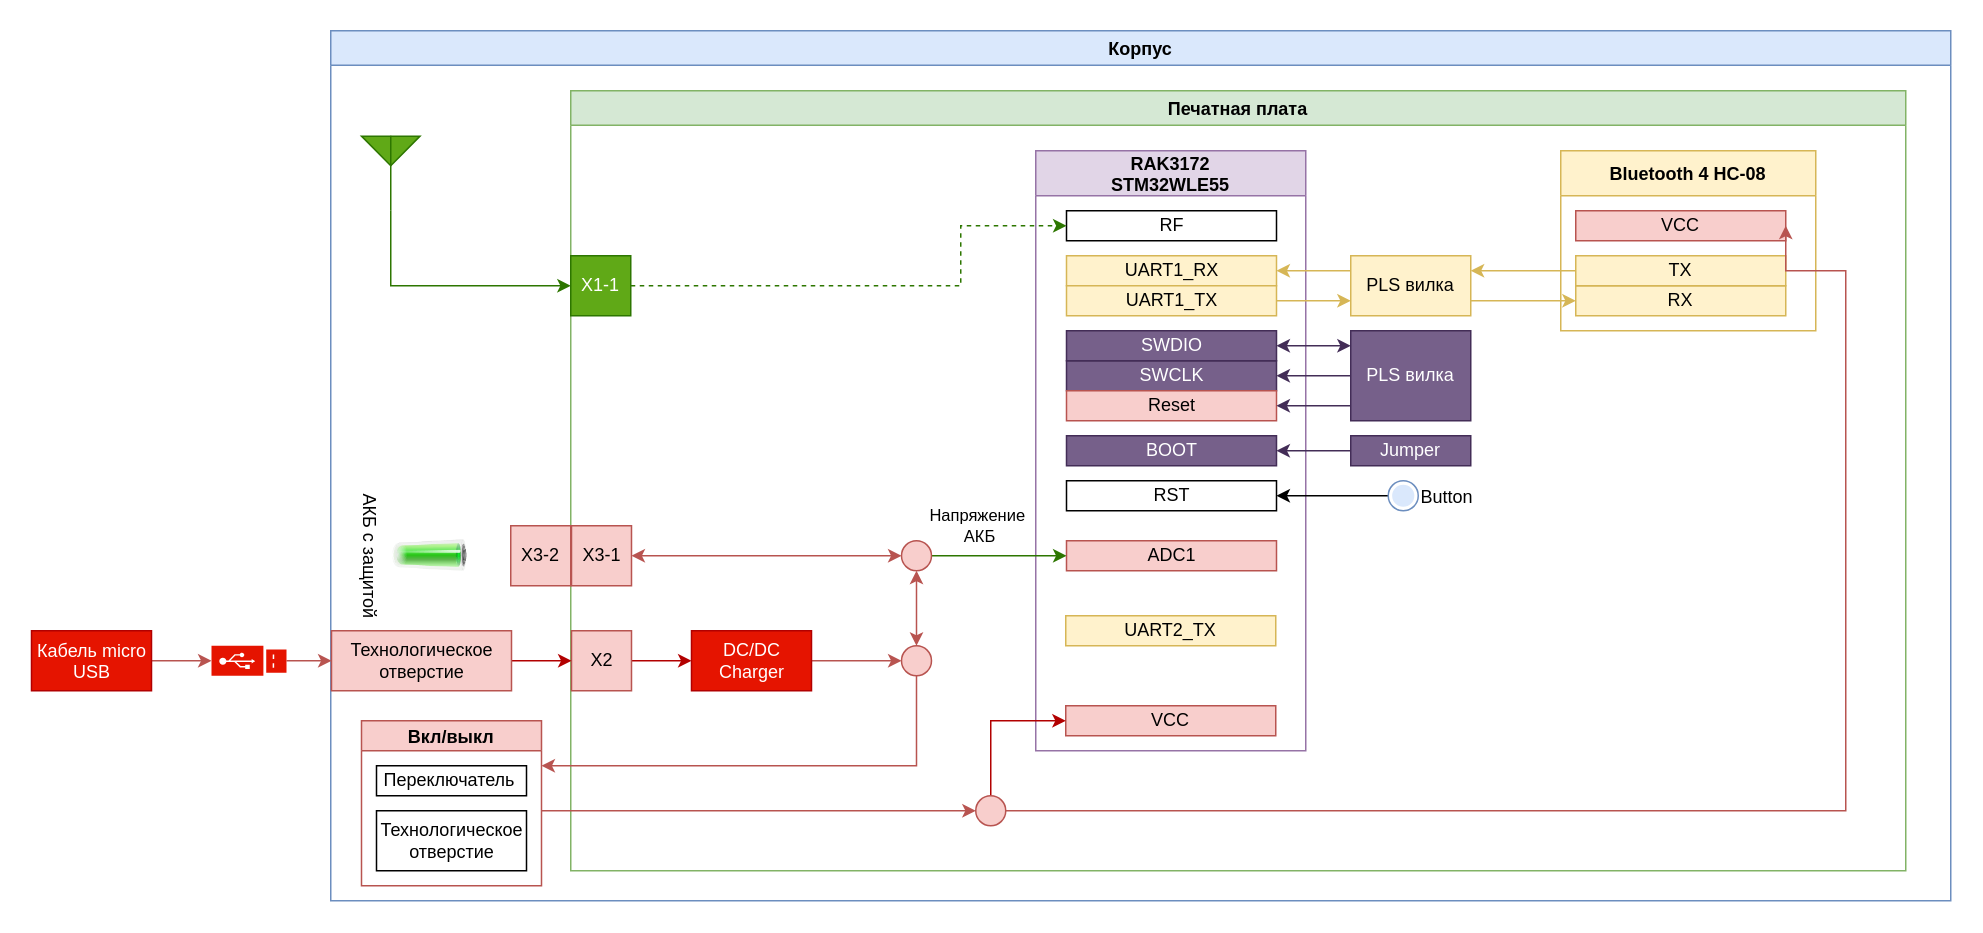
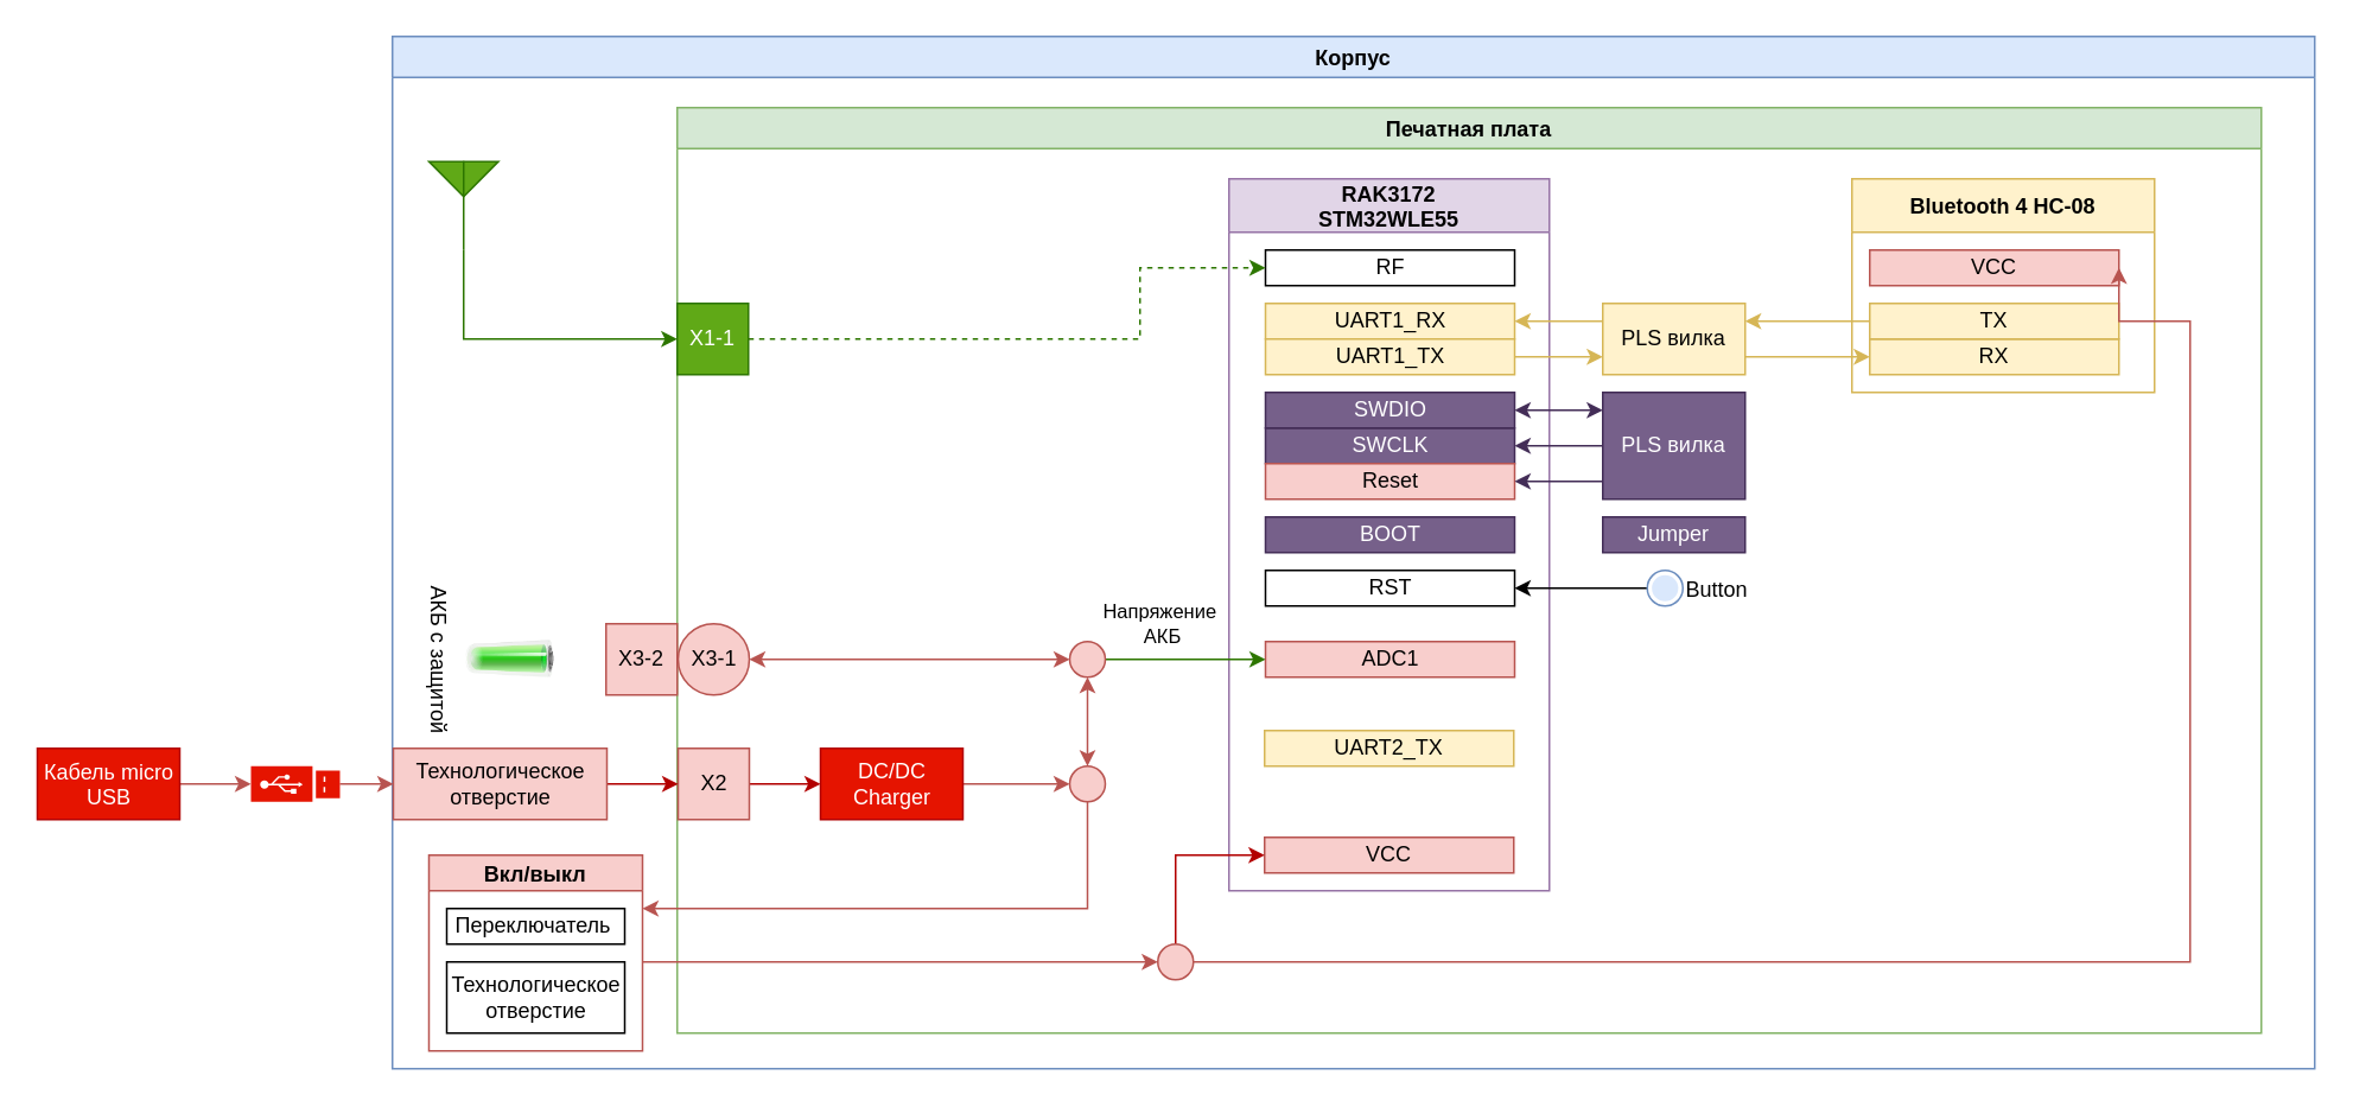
  <mxCell id="0" />
  <mxCell id="1" parent="0" />
  <mxCell id="2" value="Корпус" style="swimlane;fillColor=#dae8fc;strokeColor=#6c8ebf;strokeWidth=1;" parent="1" vertex="1"><mxGeometry x="220" y="20" width="1080" height="580" as="geometry" /></mxCell>
  <mxCell id="3" value="Печатная плата" style="swimlane;fillColor=#d5e8d4;strokeColor=#82b366;strokeWidth=1;" parent="2" vertex="1"><mxGeometry x="160" y="40" width="890" height="520" as="geometry" /></mxCell>
  <mxCell id="4" value="RAK3172&#10;STM32WLE55" style="swimlane;strokeWidth=1;fillColor=#e1d5e7;strokeColor=#9673a6;startSize=30;" parent="3" vertex="1"><mxGeometry x="310" y="40" width="180" height="400" as="geometry" /></mxCell>
  <mxCell id="5" value="RF" style="rounded=0;whiteSpace=wrap;html=1;strokeWidth=1;" parent="4" vertex="1"><mxGeometry x="20.5" y="40" width="140" height="20" as="geometry" /></mxCell>
  <mxCell id="6" value="UART1_RX" style="rounded=0;whiteSpace=wrap;html=1;strokeWidth=1;fillColor=#fff2cc;strokeColor=#d6b656;" parent="4" vertex="1"><mxGeometry x="20.5" y="70" width="140" height="20" as="geometry" /></mxCell>
  <mxCell id="7" value="SWCLK" style="rounded=0;whiteSpace=wrap;html=1;strokeWidth=1;fillColor=#76608a;fontColor=#ffffff;strokeColor=#432D57;" parent="4" vertex="1"><mxGeometry x="20.5" y="140" width="140" height="20" as="geometry" /></mxCell>
  <mxCell id="8" value="RST" style="rounded=0;whiteSpace=wrap;html=1;strokeWidth=1;" parent="4" vertex="1"><mxGeometry x="20.5" y="220" width="140" height="20" as="geometry" /></mxCell>
  <mxCell id="9" value="SWDIO" style="rounded=0;whiteSpace=wrap;html=1;strokeWidth=1;fillColor=#76608a;fontColor=#ffffff;strokeColor=#432D57;" parent="4" vertex="1"><mxGeometry x="20.5" y="120" width="140" height="20" as="geometry" /></mxCell>
  <mxCell id="10" value="UART1_TX" style="rounded=0;whiteSpace=wrap;html=1;strokeWidth=1;fillColor=#fff2cc;strokeColor=#d6b656;" parent="4" vertex="1"><mxGeometry x="20.5" y="90" width="140" height="20" as="geometry" /></mxCell>
  <mxCell id="11" value="BOOT" style="rounded=0;whiteSpace=wrap;html=1;strokeWidth=1;fillColor=#76608a;fontColor=#ffffff;strokeColor=#432D57;" parent="4" vertex="1"><mxGeometry x="20.5" y="190" width="140" height="20" as="geometry" /></mxCell>
  <mxCell id="12" value="VCC" style="rounded=0;whiteSpace=wrap;html=1;strokeWidth=1;fillColor=#f8cecc;strokeColor=#b85450;" parent="4" vertex="1"><mxGeometry x="20" y="370" width="140" height="20" as="geometry" /></mxCell>
  <mxCell id="13" value="ADC1" style="rounded=0;whiteSpace=wrap;html=1;strokeWidth=1;fillColor=#f8cecc;strokeColor=#b85450;" parent="4" vertex="1"><mxGeometry x="20.5" y="260" width="140" height="20" as="geometry" /></mxCell>
  <mxCell id="14" value="UART2_TX" style="rounded=0;whiteSpace=wrap;html=1;strokeWidth=1;fillColor=#fff2cc;strokeColor=#d6b656;" vertex="1" parent="4"><mxGeometry x="20" y="310" width="140" height="20" as="geometry" /></mxCell>
  <mxCell id="15" value="Reset" style="rounded=0;whiteSpace=wrap;html=1;strokeWidth=1;fillColor=#f8cecc;strokeColor=#b85450;" vertex="1" parent="4"><mxGeometry x="20.5" y="160" width="140" height="20" as="geometry" /></mxCell>
  <mxCell id="16" style="edgeStyle=orthogonalEdgeStyle;rounded=0;orthogonalLoop=1;jettySize=auto;html=1;exitX=0;exitY=0.25;exitDx=0;exitDy=0;entryX=1;entryY=0.5;entryDx=0;entryDy=0;strokeWidth=1;fillColor=#fff2cc;strokeColor=#d6b656;" parent="3" source="18" target="6" edge="1"><mxGeometry relative="1" as="geometry" /></mxCell>
  <mxCell id="17" style="edgeStyle=orthogonalEdgeStyle;rounded=0;orthogonalLoop=1;jettySize=auto;html=1;exitX=1;exitY=0.75;exitDx=0;exitDy=0;entryX=0;entryY=0.5;entryDx=0;entryDy=0;strokeWidth=1;fillColor=#fff2cc;strokeColor=#d6b656;" parent="3" source="18" target="37" edge="1"><mxGeometry relative="1" as="geometry" /></mxCell>
  <mxCell id="18" value="PLS вилка" style="rounded=0;whiteSpace=wrap;html=1;strokeWidth=1;fillColor=#fff2cc;strokeColor=#d6b656;" parent="3" vertex="1"><mxGeometry x="520" y="110" width="80" height="40" as="geometry" /></mxCell>
  <mxCell id="19" style="edgeStyle=orthogonalEdgeStyle;rounded=0;orthogonalLoop=1;jettySize=auto;html=1;exitX=1;exitY=0.5;exitDx=0;exitDy=0;entryX=0;entryY=0.75;entryDx=0;entryDy=0;strokeWidth=1;fillColor=#fff2cc;strokeColor=#d6b656;" parent="3" source="10" target="18" edge="1"><mxGeometry relative="1" as="geometry" /></mxCell>
  <mxCell id="20" style="edgeStyle=orthogonalEdgeStyle;rounded=0;orthogonalLoop=1;jettySize=auto;html=1;entryX=1;entryY=0.5;entryDx=0;entryDy=0;startArrow=none;startFill=0;strokeWidth=1;fillColor=#76608a;strokeColor=#432D57;" parent="3" source="22" target="7" edge="1"><mxGeometry relative="1" as="geometry" /></mxCell>
  <mxCell id="21" style="edgeStyle=orthogonalEdgeStyle;rounded=0;orthogonalLoop=1;jettySize=auto;html=1;fillColor=#76608a;strokeColor=#432D57;" edge="1" parent="3" source="22" target="15"><mxGeometry relative="1" as="geometry"><Array as="points"><mxPoint x="510" y="210" /><mxPoint x="510" y="210" /></Array></mxGeometry></mxCell>
  <mxCell id="22" value="PLS вилка" style="rounded=0;whiteSpace=wrap;html=1;strokeWidth=1;fillColor=#76608a;strokeColor=#432D57;fontColor=#ffffff;" parent="3" vertex="1"><mxGeometry x="520" y="160" width="80" height="60" as="geometry" /></mxCell>
  <mxCell id="23" style="edgeStyle=orthogonalEdgeStyle;rounded=0;orthogonalLoop=1;jettySize=auto;html=1;exitX=1;exitY=0.5;exitDx=0;exitDy=0;startArrow=classic;startFill=1;strokeWidth=1;fillColor=#76608a;strokeColor=#432D57;" parent="3" source="9" target="22" edge="1"><mxGeometry relative="1" as="geometry"><Array as="points"><mxPoint x="510" y="170" /><mxPoint x="510" y="170" /></Array></mxGeometry></mxCell>
  <mxCell id="24" style="edgeStyle=orthogonalEdgeStyle;rounded=0;orthogonalLoop=1;jettySize=auto;html=1;exitX=1;exitY=0.5;exitDx=0;exitDy=0;entryX=0;entryY=0.5;entryDx=0;entryDy=0;strokeWidth=1;fillColor=#f8cecc;strokeColor=#b85450;" parent="3" source="25" target="42" edge="1"><mxGeometry relative="1" as="geometry" /></mxCell>
  <mxCell id="25" value="DC/DC&lt;br&gt;Charger" style="rounded=0;whiteSpace=wrap;html=1;fillColor=#e51400;fontColor=#ffffff;strokeColor=#B20000;strokeWidth=1;" parent="3" vertex="1"><mxGeometry x="80.5" y="360" width="80" height="40" as="geometry" /></mxCell>
  <mxCell id="26" style="edgeStyle=orthogonalEdgeStyle;rounded=0;orthogonalLoop=1;jettySize=auto;html=1;startArrow=none;startFill=0;strokeWidth=1;" parent="3" source="27" target="8" edge="1"><mxGeometry relative="1" as="geometry" /></mxCell>
  <mxCell id="27" value="Button" style="dashed=0;labelPosition=right;align=left;shape=mxgraph.gmdl.radiobutton;strokeColor=#6c8ebf;fillColor=#dae8fc;strokeWidth=1;aspect=fixed;sketch=0;labelBackgroundColor=#FFFFFF;" parent="3" vertex="1"><mxGeometry x="545" y="260" width="20" height="20" as="geometry" /></mxCell>
- <mxCell id="28" style="edgeStyle=orthogonalEdgeStyle;rounded=0;orthogonalLoop=1;jettySize=auto;html=1;exitX=0;exitY=0.5;exitDx=0;exitDy=0;entryX=1;entryY=0.5;entryDx=0;entryDy=0;startArrow=none;startFill=0;strokeWidth=1;fillColor=#76608a;strokeColor=#432D57;" parent="3" source="29" target="11" edge="1"><mxGeometry relative="1" as="geometry" /></mxCell>
  <mxCell id="29" value="Jumper" style="rounded=0;whiteSpace=wrap;html=1;strokeWidth=1;fillColor=#76608a;strokeColor=#432D57;fontColor=#ffffff;" parent="3" vertex="1"><mxGeometry x="520" y="230" width="80" height="20" as="geometry" /></mxCell>
  <mxCell id="30" style="edgeStyle=orthogonalEdgeStyle;rounded=0;orthogonalLoop=1;jettySize=auto;html=1;startArrow=none;startFill=0;strokeWidth=1;exitX=1;exitY=0.5;exitDx=0;exitDy=0;fillColor=#60a917;strokeColor=#2D7600;dashed=1;" parent="3" source="34" target="5" edge="1"><mxGeometry relative="1" as="geometry"><mxPoint x="60" y="130" as="sourcePoint" /><Array as="points"><mxPoint x="260" y="130" /><mxPoint x="260" y="90" /></Array></mxGeometry></mxCell>
  <mxCell id="31" style="edgeStyle=orthogonalEdgeStyle;rounded=0;orthogonalLoop=1;jettySize=auto;html=1;exitX=1;exitY=0.5;exitDx=0;exitDy=0;entryX=0;entryY=0.5;entryDx=0;entryDy=0;startArrow=none;startFill=0;strokeWidth=1;fillColor=#e51400;strokeColor=#B20000;" parent="3" source="33" target="25" edge="1"><mxGeometry relative="1" as="geometry"><mxPoint x="60.5" y="380" as="sourcePoint" /></mxGeometry></mxCell>
  <mxCell id="32" value="Напряжение&lt;br&gt;&amp;nbsp;АКБ" style="edgeStyle=orthogonalEdgeStyle;rounded=0;orthogonalLoop=1;jettySize=auto;html=1;entryX=0;entryY=0.5;entryDx=0;entryDy=0;startArrow=none;startFill=0;strokeWidth=1;fillColor=#60a917;strokeColor=#2D7600;exitX=1;exitY=0.5;exitDx=0;exitDy=0;" parent="3" source="46" target="13" edge="1"><mxGeometry x="-0.333" y="20" relative="1" as="geometry"><mxPoint as="offset" /><mxPoint x="260.5" y="250" as="sourcePoint" /></mxGeometry></mxCell>
  <mxCell id="33" value="X2" style="rounded=0;whiteSpace=wrap;html=1;strokeWidth=1;fillColor=#f8cecc;strokeColor=#b85450;" parent="3" vertex="1"><mxGeometry x="0.5" y="360" width="40" height="40" as="geometry" /></mxCell>
  <mxCell id="34" value="X1-1" style="rounded=0;whiteSpace=wrap;html=1;fillColor=#60a917;strokeColor=#2D7600;fontColor=#ffffff;strokeWidth=1;" parent="3" vertex="1"><mxGeometry y="110" width="40" height="40" as="geometry" /></mxCell>
- <mxCell id="35" value="X3-1" style="rounded=0;whiteSpace=wrap;html=1;strokeWidth=1;fillColor=#f8cecc;strokeColor=#b85450;" parent="3" vertex="1"><mxGeometry x="0.5" y="290" width="40" height="40" as="geometry" /></mxCell>
+ <mxCell id="35" value="X3-1" style="ellipse;whiteSpace=wrap;html=1;strokeWidth=1;fillColor=#f8cecc;strokeColor=#b85450;" parent="3" vertex="1"><mxGeometry x="0.5" y="290" width="40" height="40" as="geometry" /></mxCell>
  <mxCell id="36" value="Bluetooth 4 HC-08" style="swimlane;strokeWidth=1;fillColor=#fff2cc;strokeColor=#d6b656;startSize=30;" parent="3" vertex="1"><mxGeometry x="660" y="40" width="170" height="120" as="geometry" /></mxCell>
  <mxCell id="37" value="RX" style="rounded=0;whiteSpace=wrap;html=1;strokeWidth=1;fillColor=#fff2cc;strokeColor=#d6b656;" parent="36" vertex="1"><mxGeometry x="10" y="90" width="140" height="20" as="geometry" /></mxCell>
  <mxCell id="38" value="TX" style="rounded=0;whiteSpace=wrap;html=1;strokeWidth=1;fillColor=#fff2cc;strokeColor=#d6b656;" parent="36" vertex="1"><mxGeometry x="10" y="70" width="140" height="20" as="geometry" /></mxCell>
  <mxCell id="39" value="VCC" style="rounded=0;whiteSpace=wrap;html=1;strokeWidth=1;fillColor=#f8cecc;strokeColor=#b85450;" parent="36" vertex="1"><mxGeometry x="10" y="40" width="140" height="20" as="geometry" /></mxCell>
  <mxCell id="40" style="edgeStyle=orthogonalEdgeStyle;rounded=0;orthogonalLoop=1;jettySize=auto;html=1;exitX=0;exitY=0.5;exitDx=0;exitDy=0;entryX=1;entryY=0.25;entryDx=0;entryDy=0;strokeWidth=1;fillColor=#fff2cc;strokeColor=#d6b656;" parent="3" source="38" target="18" edge="1"><mxGeometry relative="1" as="geometry" /></mxCell>
  <mxCell id="41" style="edgeStyle=orthogonalEdgeStyle;rounded=0;orthogonalLoop=1;jettySize=auto;html=1;exitX=0.5;exitY=0;exitDx=0;exitDy=0;strokeWidth=1;fillColor=#f8cecc;strokeColor=#b85450;entryX=0.5;entryY=1;entryDx=0;entryDy=0;startArrow=classic;startFill=1;" parent="3" source="42" target="46" edge="1"><mxGeometry relative="1" as="geometry"><mxPoint x="230.5" y="340" as="targetPoint" /></mxGeometry></mxCell>
  <mxCell id="42" value="" style="ellipse;fillColor=#f8cecc;strokeColor=#b85450;" parent="3" vertex="1"><mxGeometry x="220.5" y="370" width="20" height="20" as="geometry" /></mxCell>
  <mxCell id="43" style="edgeStyle=orthogonalEdgeStyle;rounded=0;orthogonalLoop=1;jettySize=auto;html=1;entryX=1;entryY=0.5;entryDx=0;entryDy=0;strokeWidth=1;fillColor=#f8cecc;strokeColor=#b85450;exitX=1;exitY=0.5;exitDx=0;exitDy=0;" parent="3" source="47" target="39" edge="1"><mxGeometry relative="1" as="geometry"><mxPoint x="300" y="470" as="sourcePoint" /><Array as="points"><mxPoint x="850" y="480" /><mxPoint x="850" y="120" /></Array></mxGeometry></mxCell>
  <mxCell id="44" style="edgeStyle=orthogonalEdgeStyle;rounded=0;orthogonalLoop=1;jettySize=auto;html=1;entryX=0;entryY=0.5;entryDx=0;entryDy=0;startArrow=none;startFill=0;strokeWidth=1;fillColor=#e51400;strokeColor=#B20000;exitX=0.5;exitY=0;exitDx=0;exitDy=0;" parent="3" source="47" target="12" edge="1"><mxGeometry relative="1" as="geometry"><mxPoint x="280.5" y="350" as="sourcePoint" /></mxGeometry></mxCell>
  <mxCell id="45" style="edgeStyle=orthogonalEdgeStyle;rounded=0;orthogonalLoop=1;jettySize=auto;html=1;exitX=0;exitY=0.5;exitDx=0;exitDy=0;entryX=1;entryY=0.5;entryDx=0;entryDy=0;strokeWidth=1;fillColor=#f8cecc;strokeColor=#b85450;startArrow=classic;startFill=1;" parent="3" source="46" target="35" edge="1"><mxGeometry relative="1" as="geometry"><mxPoint x="160.5" y="310" as="targetPoint" /></mxGeometry></mxCell>
  <mxCell id="46" value="" style="ellipse;fillColor=#f8cecc;strokeColor=#b85450;" parent="3" vertex="1"><mxGeometry x="220.5" y="300" width="20" height="20" as="geometry" /></mxCell>
  <mxCell id="47" value="" style="ellipse;fillColor=#f8cecc;strokeColor=#b85450;" parent="3" vertex="1"><mxGeometry x="270" y="470" width="20" height="20" as="geometry" /></mxCell>
  <mxCell id="48" style="edgeStyle=orthogonalEdgeStyle;rounded=0;orthogonalLoop=1;jettySize=auto;html=1;startArrow=none;startFill=0;strokeWidth=1;fillColor=#60a917;strokeColor=#2D7600;exitX=0.5;exitY=1;exitDx=0;exitDy=0;exitPerimeter=0;entryX=0;entryY=0.5;entryDx=0;entryDy=0;" parent="2" source="51" target="34" edge="1"><mxGeometry relative="1" as="geometry"><mxPoint x="120" y="170" as="targetPoint" /><mxPoint x="120" y="170" as="sourcePoint" /></mxGeometry></mxCell>
  <mxCell id="49" style="edgeStyle=orthogonalEdgeStyle;rounded=0;orthogonalLoop=1;jettySize=auto;html=1;entryX=0;entryY=0.5;entryDx=0;entryDy=0;startArrow=none;startFill=0;strokeWidth=1;fillColor=#e51400;strokeColor=#B20000;exitX=1;exitY=0.5;exitDx=0;exitDy=0;" parent="2" source="50" target="33" edge="1"><mxGeometry relative="1" as="geometry"><mxPoint x="47.794" y="420" as="sourcePoint" /><mxPoint x="160.5" y="420" as="targetPoint" /></mxGeometry></mxCell>
  <mxCell id="50" value="Технологическое отверстие" style="rounded=0;whiteSpace=wrap;html=1;fillColor=#f8cecc;strokeColor=#b85450;strokeWidth=1;" parent="2" vertex="1"><mxGeometry x="0.5" y="400" width="120" height="40" as="geometry" /></mxCell>
  <mxCell id="51" value="" style="verticalLabelPosition=bottom;shadow=0;dashed=0;align=center;html=1;verticalAlign=top;shape=mxgraph.electrical.radio.aerial_-_antenna_2;fillColor=#60a917;fontColor=#ffffff;strokeColor=#2D7600;strokeWidth=1;" parent="2" vertex="1"><mxGeometry x="20.5" y="70" width="39" height="50" as="geometry" /></mxCell>
  <mxCell id="52" style="edgeStyle=orthogonalEdgeStyle;rounded=0;orthogonalLoop=1;jettySize=auto;html=1;entryX=0;entryY=0.5;entryDx=0;entryDy=0;startArrow=none;startFill=0;strokeWidth=1;fillColor=#f8cecc;strokeColor=#b85450;" parent="2" source="53" target="47" edge="1"><mxGeometry relative="1" as="geometry"><Array as="points"><mxPoint x="210" y="520" /><mxPoint x="210" y="520" /></Array></mxGeometry></mxCell>
  <mxCell id="53" value="Вкл/выкл" style="swimlane;startSize=20;fillColor=#f8cecc;rotation=0;strokeColor=#b85450;" parent="2" vertex="1"><mxGeometry x="20.5" y="460" width="120" height="110" as="geometry" /></mxCell>
  <mxCell id="54" value="Переключатель&amp;nbsp;" style="rounded=0;whiteSpace=wrap;html=1;fillColor=#FFFFFF;" parent="53" vertex="1"><mxGeometry x="10" y="30" width="100" height="20" as="geometry" /></mxCell>
  <mxCell id="55" value="Технологическое отверстие" style="rounded=0;whiteSpace=wrap;html=1;fillColor=#FFFFFF;" parent="53" vertex="1"><mxGeometry x="10" y="60" width="100" height="40" as="geometry" /></mxCell>
  <mxCell id="56" style="edgeStyle=orthogonalEdgeStyle;rounded=0;orthogonalLoop=1;jettySize=auto;html=1;exitX=0.5;exitY=1;exitDx=0;exitDy=0;startArrow=none;startFill=0;strokeWidth=1;fillColor=#f8cecc;strokeColor=#b85450;" parent="2" source="42" target="53" edge="1"><mxGeometry relative="1" as="geometry"><mxPoint x="250" y="490" as="targetPoint" /><Array as="points"><mxPoint x="390" y="490" /></Array></mxGeometry></mxCell>
  <mxCell id="57" value="АКБ с защитой" style="image;html=1;image=img/lib/clip_art/general/Battery_100_128x128.png;fontSize=12;rotation=90;" parent="2" vertex="1"><mxGeometry x="35" y="325" width="60" height="50" as="geometry" /></mxCell>
  <mxCell id="58" value="X3-2" style="rounded=0;whiteSpace=wrap;html=1;strokeWidth=1;fillColor=#f8cecc;strokeColor=#b85450;" parent="2" vertex="1"><mxGeometry x="120" y="330" width="40" height="40" as="geometry" /></mxCell>
  <mxCell id="59" style="edgeStyle=orthogonalEdgeStyle;rounded=0;orthogonalLoop=1;jettySize=auto;html=1;fillColor=#f8cecc;strokeColor=#b85450;strokeWidth=1;" parent="1" source="60" target="50" edge="1"><mxGeometry relative="1" as="geometry"><mxPoint x="210.5" y="450" as="targetPoint" /></mxGeometry></mxCell>
  <mxCell id="60" value="" style="sketch=0;pointerEvents=1;shadow=0;dashed=0;html=1;strokeColor=#B20000;fillColor=#e51400;labelPosition=center;verticalLabelPosition=bottom;verticalAlign=top;align=center;outlineConnect=0;shape=mxgraph.veeam2.usb_drive;fontColor=#ffffff;strokeWidth=1;" parent="1" vertex="1"><mxGeometry x="140.5" y="430" width="50" height="20" as="geometry" /></mxCell>
  <mxCell id="61" style="edgeStyle=orthogonalEdgeStyle;rounded=0;orthogonalLoop=1;jettySize=auto;html=1;exitX=1;exitY=0.5;exitDx=0;exitDy=0;fillColor=#f8cecc;strokeColor=#b85450;strokeWidth=1;" parent="1" source="62" target="60" edge="1"><mxGeometry relative="1" as="geometry" /></mxCell>
  <mxCell id="62" value="Кабель micro USB" style="whiteSpace=wrap;html=1;verticalAlign=top;fillColor=#e51400;strokeColor=#B20000;fontColor=#ffffff;sketch=0;shadow=0;dashed=0;strokeWidth=1;" parent="1" vertex="1"><mxGeometry x="20.5" y="420" width="80" height="40" as="geometry" /></mxCell>
